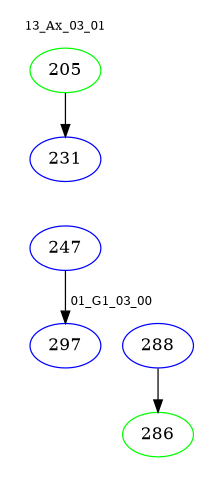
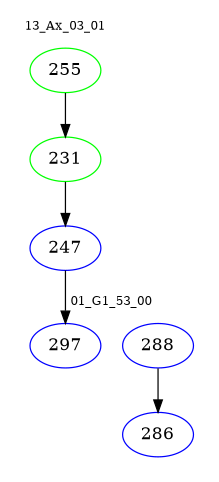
  digraph {
    node [color=blue]
    edge [color=black]
-   n1 [label=231]
-   n2 [color=green label=205]
+   n1 [color=green label=231]
+   n2 [color=green label=255]
    n3 [label=247]
    n4 [label=288]
-   n5 [color=green label=286]
+   n5 [label=286]
    n6 [label=297]
    subgraph cluster_1 {
      color=white
      fontsize=10
      label="13_Ax_03_01"
      n1
      n2
      n3
    }
    subgraph cluster_2 {
      color=white
      fontsize=10
-     label="01_G1_03_00"
+     label="01_G1_53_00"
      n4
      n5
      n6
    }
+   n1 -> n3
    n2 -> n1
    n3 -> n6
    n4 -> n5
  }
